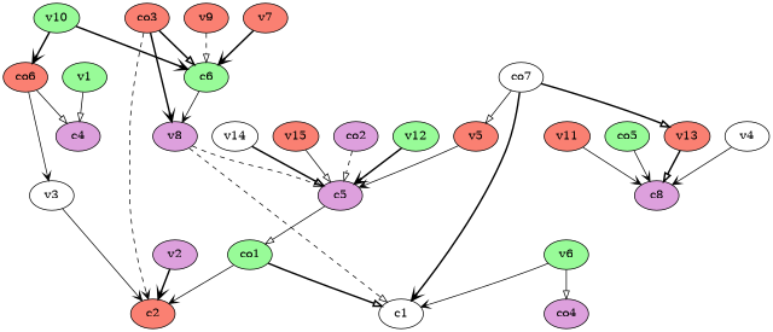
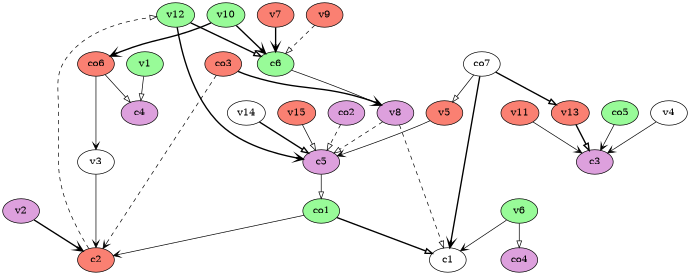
  strict digraph {
    node [fillcolor=salmon style=filled]
    edge [arrowhead=vee style=solid weight=1]
    v12 [fillcolor=palegreen]
    c2
    c5 [fillcolor=plum]
    co1 [fillcolor=palegreen]
    v8 [fillcolor=plum]
    c1 [fillcolor=white]
    c6 [fillcolor=palegreen]
    v1 [fillcolor=palegreen]
    c4 [fillcolor=plum]
    v2 [fillcolor=plum]
    v3 [fillcolor=white]
    v4 [fillcolor=white]
-   c3 [fillcolor=plum label=c8]
+   c3 [fillcolor=plum]
    v5
    v6 [fillcolor=palegreen]
    co4 [fillcolor=plum]
    v7
    v9
    v10 [fillcolor=palegreen]
    co6
    v11
    v13
    v14 [fillcolor=white]
    v15
    co2 [fillcolor=plum]
    co3
    co5 [fillcolor=palegreen]
    co7 [fillcolor=white]
    v12 -> c5 [style=bold]
+   c2 -> v12 [arrowhead=onormal style=dashed]
    c5 -> co1 [arrowhead=onormal]
    co1 -> c2
    co1 -> c1 [arrowhead=onormal style=bold]
    v8 -> c5 [arrowhead=onormal style=dashed]
    v8 -> c1 [arrowhead=onormal style=dashed]
    c6 -> v8
    v1 -> c4 [arrowhead=onormal]
    v2 -> c2 [style=bold]
    v3 -> c2
    v4 -> c3
    v5 -> c5
    v6 -> c1
    v6 -> co4 [arrowhead=onormal]
    v7 -> c6 [style=bold]
    v9 -> c6 [arrowhead=onormal style=dashed]
    v10 -> c6 [style=bold]
    v10 -> co6 [style=bold]
    co6 -> c4 [arrowhead=onormal]
    co6 -> v3
    v11 -> c3
    v13 -> c3 [arrowhead=onormal style=bold]
    v14 -> c5 [arrowhead=onormal style=bold]
    v15 -> c5 [arrowhead=onormal]
    co2 -> c5 [arrowhead=onormal style=dashed]
    co3 -> c2 [style=dashed]
    co3 -> v8 [style=bold]
-   co3 -> c6 [arrowhead=onormal style=bold]
+   v12 -> c6 [arrowhead=onormal style=bold]
    co5 -> c3
    co7 -> c1 [style=bold]
    co7 -> v5 [arrowhead=onormal]
    co7 -> v13 [arrowhead=onormal style=bold]
  }
